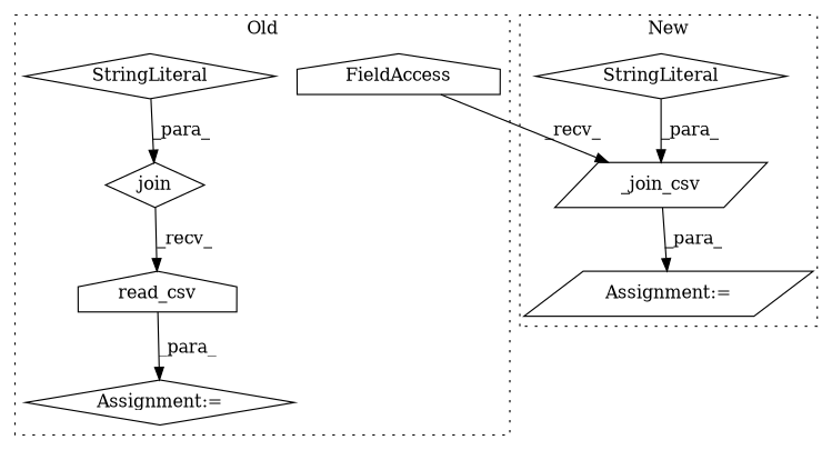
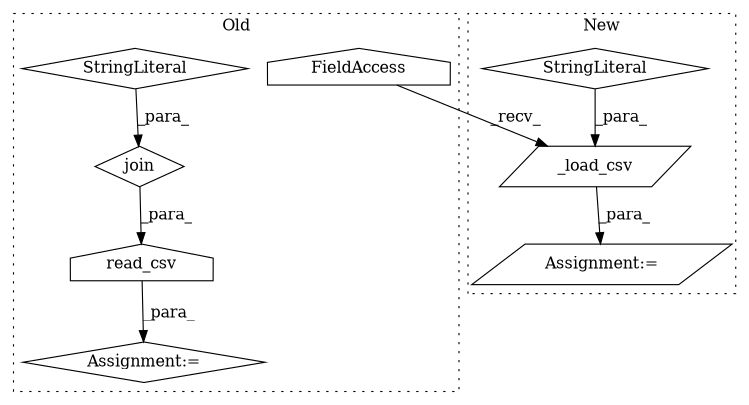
  digraph {
    node [a=32 l=1 shape=diamond]
    n1 [l="9,1" label=read_csv s="4720,4766" shape=house]
    n2 [l="5,1" label=join s="4737,4765"]
    n3 [a=22 l=7 label=FieldAccess s=4729 shape=house]
    n4 [a=45 l=10 label=StringLiteral s=4755]
    n5 [a=7 label="Assignment:=" s=4712]
-   n6 [l="10,1" label=_join_csv s="4939,4968" shape=parallelogram]
+   n6 [l="10,1" label=_load_csv s="4939,4968" shape=parallelogram]
    n7 [a=45 l=6 label=StringLiteral s=4962]
    n8 [a=7 label="Assignment:=" s=4938 shape=parallelogram]
    subgraph cluster_1 {
      label=Old
      style=dotted
      n1
      n2
      n3
      n4
      n5
    }
    subgraph cluster_2 {
      label=New
      style=dotted
      n6
      n7
      n8
    }
    n1 -> n5 [label=_para_]
-   n2 -> n1 [label=_recv_]
+   n2 -> n1 [label=_para_]
    n3 -> n6 [label=_recv_]
    n4 -> n2 [label=_para_]
    n6 -> n8 [label=_para_]
    n7 -> n6 [label=_para_]
  }
